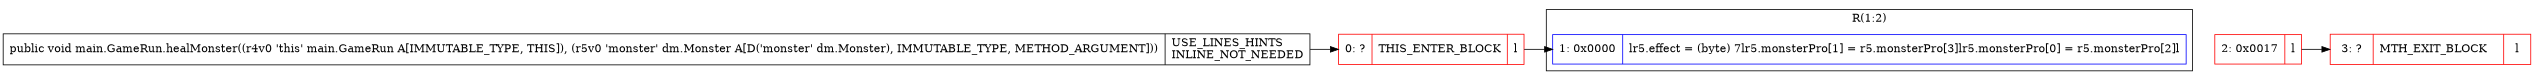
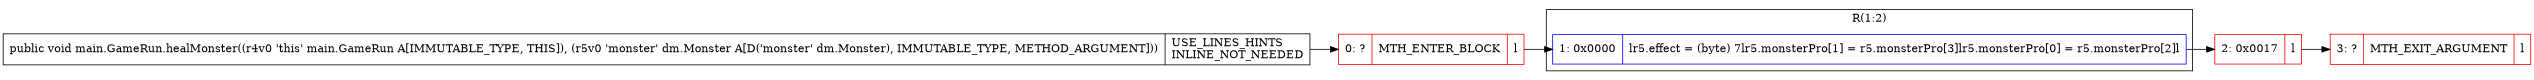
  digraph {
    rankdir=LR
    node [color=red shape=record]
    n1 [color=blue label="{1\:\ 0x0000|lr5.effect = (byte) 7lr5.monsterPro[1] = r5.monsterPro[3]lr5.monsterPro[0] = r5.monsterPro[2]l}"]
    n2 [label="{2\:\ 0x0017|l}"]
-   n3 [label="{3\:\ ?|MTH_EXIT_BLOCK\l|l}"]
-   n4 [label="{0\:\ ?|THIS_ENTER_BLOCK\l|l}"]
+   n3 [label="{3\:\ ?|MTH_EXIT_ARGUMENT\l|l}"]
+   n4 [label="{0\:\ ?|MTH_ENTER_BLOCK\l|l}"]
    n5 [label="{public void main.GameRun.healMonster((r4v0 'this' main.GameRun A[IMMUTABLE_TYPE, THIS]), (r5v0 'monster' dm.Monster A[D('monster' dm.Monster), IMMUTABLE_TYPE, METHOD_ARGUMENT]))  | USE_LINES_HINTS\lINLINE_NOT_NEEDED\l}" color=""]
    subgraph cluster_1 {
      label="R(1:2)"
      n1
    }
+   n1 -> n2
    n2 -> n3
    n4 -> n1
    n5 -> n4
  }
